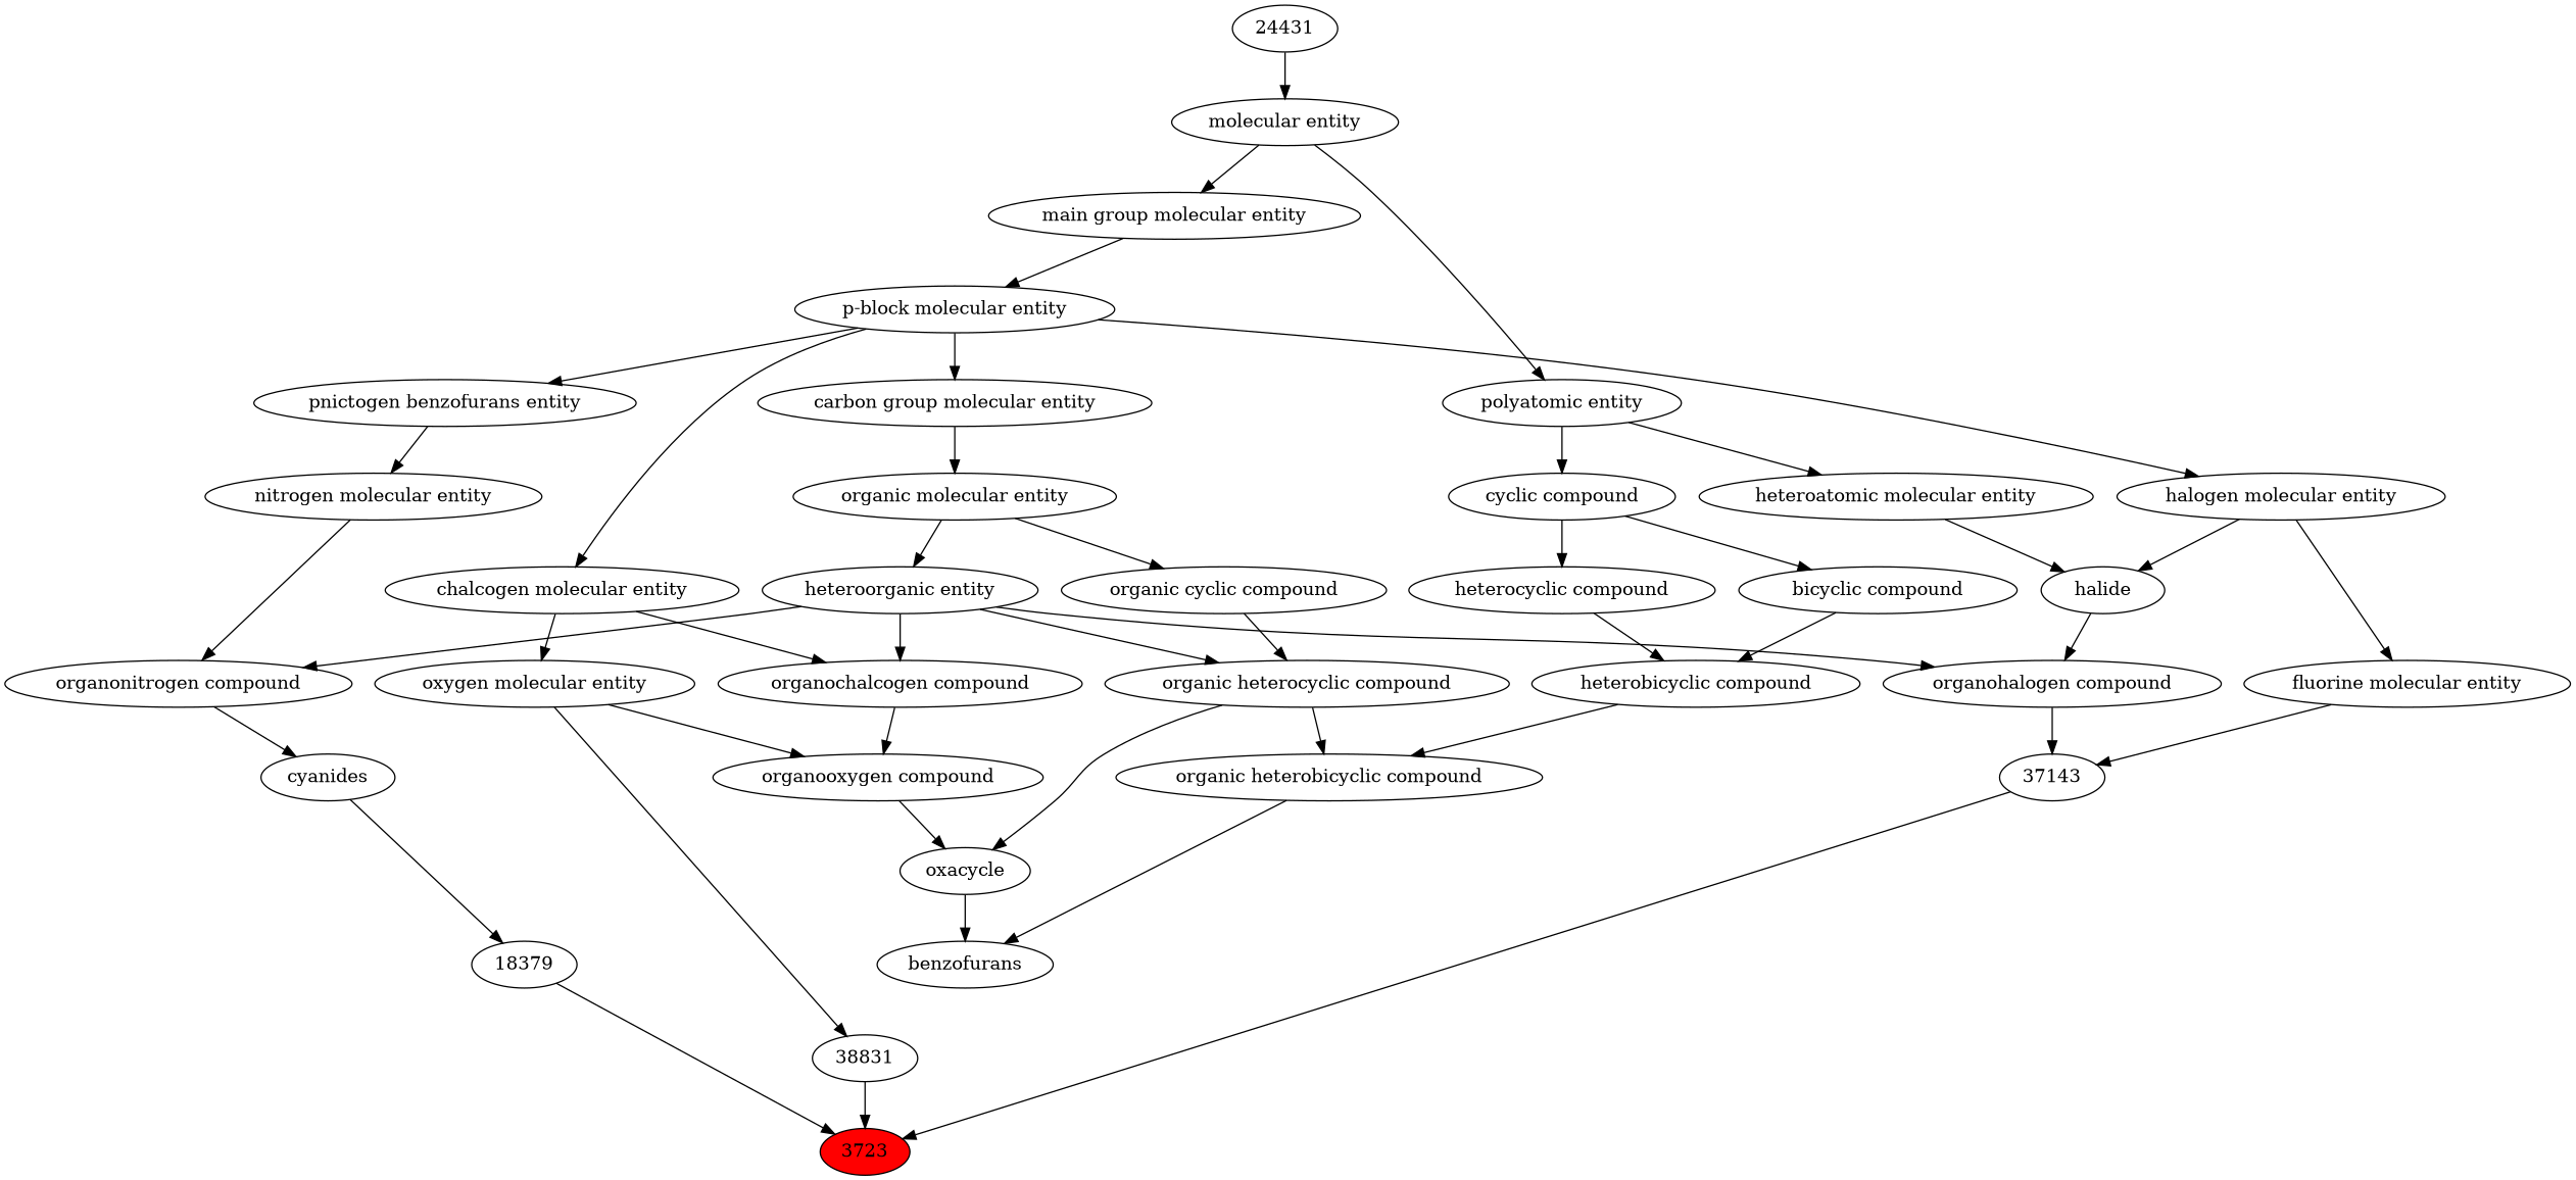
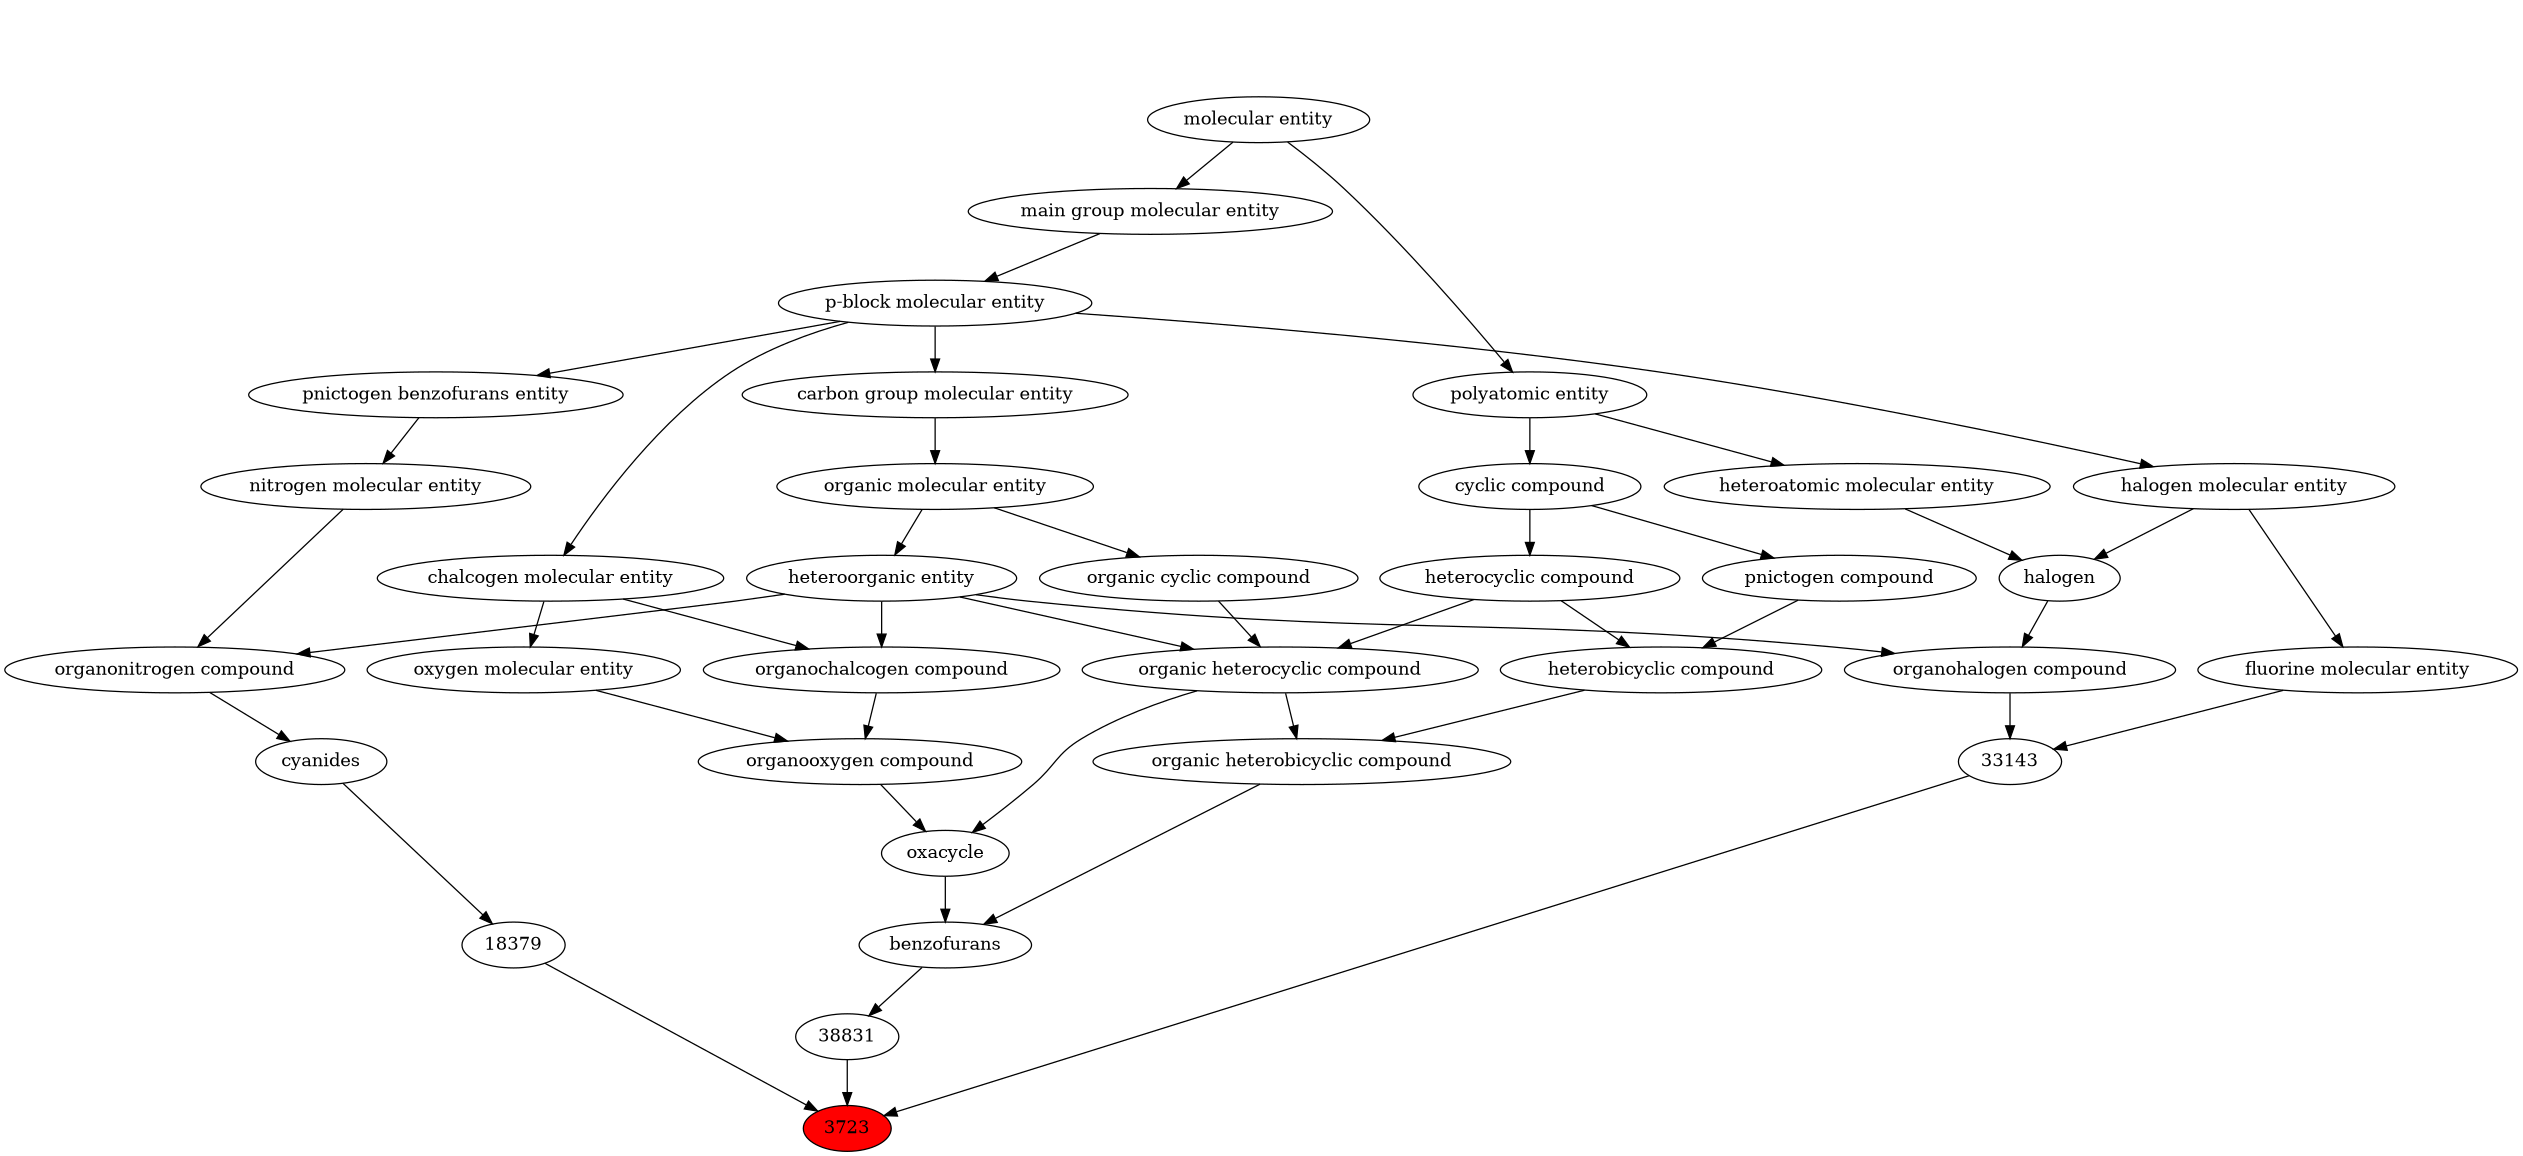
  digraph {
    n1 [fillcolor=red label=3723 style=filled]
    n2 [label=18379]
-   n3 [label=37143]
+   n3 [label=33143]
    n4 [label=38831]
    n5 [label=cyanides]
    n6 [label="organohalogen compound"]
    n7 [label="fluorine molecular entity"]
    n8 [label=benzofurans]
    n9 [label="organonitrogen compound"]
    n10 [label="heteroorganic entity"]
    n11 [label="organic heterocyclic compound"]
    n12 [label="organochalcogen compound"]
    n13 [label=oxacycle]
    n14 [label="organic heterobicyclic compound"]
    n15 [label="organooxygen compound"]
-   n16 [label=halide]
+   n16 [label=halogen]
    n17 [label="halogen molecular entity"]
    n18 [label="nitrogen molecular entity"]
    n19 [label="organic molecular entity"]
    n20 [label="organic cyclic compound"]
    n21 [label="heteroatomic molecular entity"]
    n22 [label="p-block molecular entity"]
    n23 [label="pnictogen benzofurans entity"]
    n24 [label="carbon group molecular entity"]
    n25 [label="chalcogen molecular entity"]
    n26 [label="oxygen molecular entity"]
    n27 [label="heterobicyclic compound"]
    n28 [label="polyatomic entity"]
    n29 [label="cyclic compound"]
    n30 [label="heterocyclic compound"]
-   n31 [label="bicyclic compound"]
+   n31 [label="pnictogen compound"]
    n32 [label="main group molecular entity"]
    n33 [label="molecular entity"]
-   n34 [label=24431]
    n2 -> n1
    n3 -> n1
    n4 -> n1
    n5 -> n2
    n6 -> n3
    n7 -> n3
-   n26 -> n4
+   n8 -> n4
    n9 -> n5
    n10 -> n6
    n10 -> n9
    n10 -> n11
    n10 -> n12
    n11 -> n13
    n11 -> n14
    n12 -> n15
    n13 -> n8
    n14 -> n8
    n15 -> n13
    n16 -> n6
    n17 -> n7
    n17 -> n16
    n18 -> n9
    n19 -> n10
    n19 -> n20
    n20 -> n11
    n21 -> n16
    n22 -> n17
    n22 -> n23
    n22 -> n24
    n22 -> n25
    n23 -> n18
    n24 -> n19
    n25 -> n12
    n25 -> n26
    n26 -> n15
    n27 -> n14
    n28 -> n21
    n28 -> n29
    n29 -> n30
    n29 -> n31
+   n30 -> n11
    n30 -> n27
    n31 -> n27
    n32 -> n22
    n33 -> n28
    n33 -> n32
-   n34 -> n33
  }
